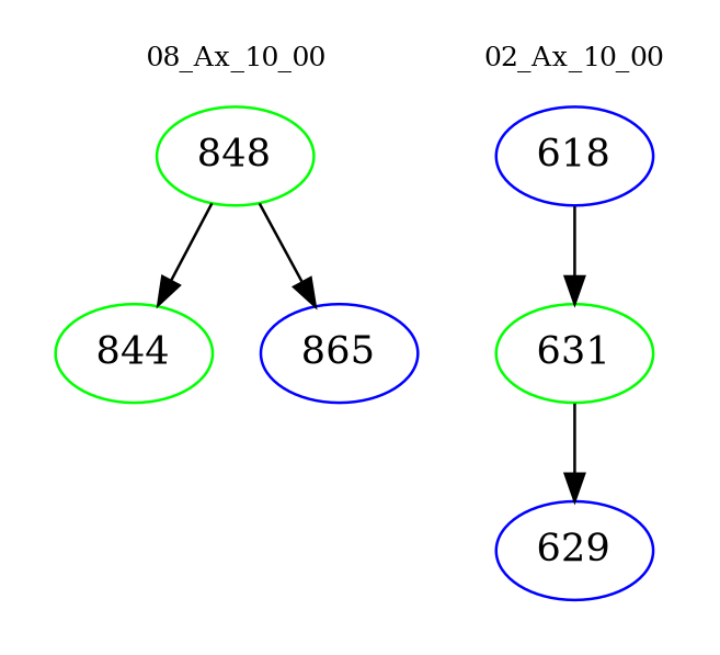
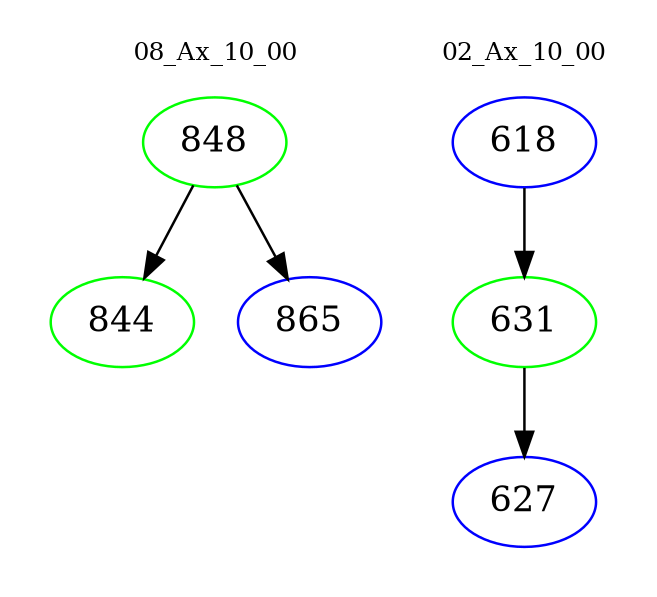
  digraph {
    node [color=green]
    edge [color=black]
    n1 [label=848]
    n2 [label=844]
    n3 [color=blue label=865]
    n4 [color=blue label=618]
    n5 [label=631]
-   n6 [color=blue label=629]
+   n6 [color=blue label=627]
    subgraph cluster_1 {
      color=white
      fontsize=10
      label="08_Ax_10_00"
      n1
      n2
      n3
    }
    subgraph cluster_2 {
      color=white
      fontsize=10
      label="02_Ax_10_00"
      n4
      n5
      n6
    }
    n1 -> n2
    n1 -> n3
    n4 -> n5
    n5 -> n6
  }
